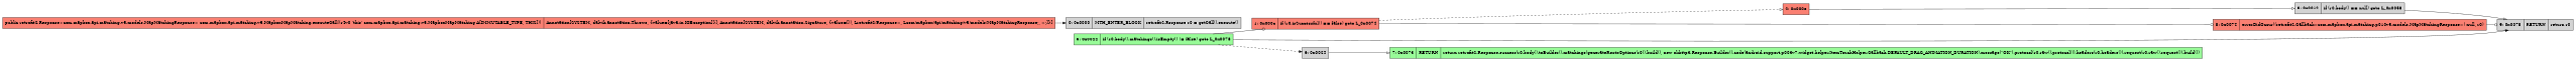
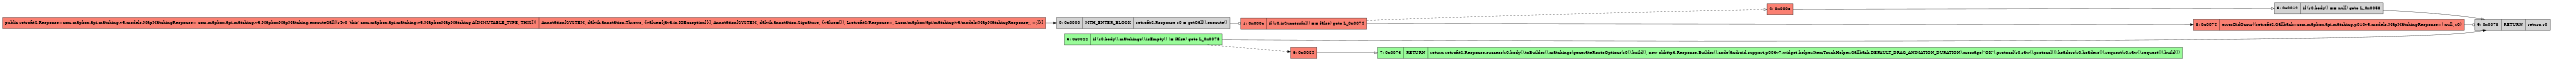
  digraph {
    rankdir=LR
    node [fillcolor=salmon shape=record style=filled]
    edge [arrowhead=onormal]
    n1 [fillcolor=lightgrey label="{0\:\ 0x0000|MTH_ENTER_BLOCK\l|retrofit2.Response r0 = getCall().execute()\l}"]
    n2 [label="{1\:\ 0x000c|if (r0.isSuccessful() == false) goto L_0x0074\l}"]
    n3 [label="{2\:\ 0x000e}"]
    n4 [label="{8\:\ 0x0074|errorDidOccur((retrofit2.Callback\<com.mapbox.api.matching.p010v5.models.MapMatchingResponse\>) null, r0)\l}"]
    n5 [fillcolor=lightgrey label="{3\:\ 0x0012|if (r0.body() == null) goto L_0x0058\l}"]
    n6 [fillcolor=lightgrey label="{9\:\ 0x0078|RETURN\l|return r0\l}"]
    n7 [fillcolor=palegreen label="{5\:\ 0x0022|if (r0.body().matchings().isEmpty() != false) goto L_0x0078\l}"]
-   n8 [fillcolor=lightgrey label="{6\:\ 0x0024}"]
+   n8 [label="{6\:\ 0x0024}"]
    n9 [fillcolor=palegreen label="{7\:\ 0x0073|RETURN\l|return retrofit2.Response.success(r0.body().toBuilder().matchings(generateRouteOptions(r0)).build(), new okhttp3.Response.Builder().code(android.support.p003v7.widget.helper.ItemTouchHelper.Callback.DEFAULT_DRAG_ANIMATION_DURATION).message(\"OK\").protocol(r0.raw().protocol()).headers(r0.headers()).request(r0.raw().request()).build())\l}"]
    n10 [label="{public retrofit2.Response\<com.mapbox.api.matching.v5.models.MapMatchingResponse\> com.mapbox.api.matching.v5.MapboxMapMatching.executeCall((r4v0 'this' com.mapbox.api.matching.v5.MapboxMapMatching A[IMMUTABLE_TYPE, THIS]))  | Annotation[SYSTEM, dalvik.annotation.Throws, \{value=[java.io.IOException]\}], Annotation[SYSTEM, dalvik.annotation.Signature, \{value=[(), Lretrofit2\/Response\<, Lcom\/mapbox\/api\/matching\/v5\/models\/MapMatchingResponse;, \>;]\}]\l}"]
-   n7 -> n2 [arrowhead=odot]
+   n1 -> n2 [arrowhead=odot]
    n2 -> n3 [style=dashed]
-   n2 -> n4 [arrowhead=odot]
+   n2 -> n4 [arrowhead=normal]
    n3 -> n5
    n4 -> n6 [arrowhead=odot]
    n5 -> n6
    n7 -> n6 [arrowhead=normal]
    n7 -> n8 [arrowhead=normal style=dashed]
    n8 -> n9
    n10 -> n1 [arrowhead=normal]
  }
